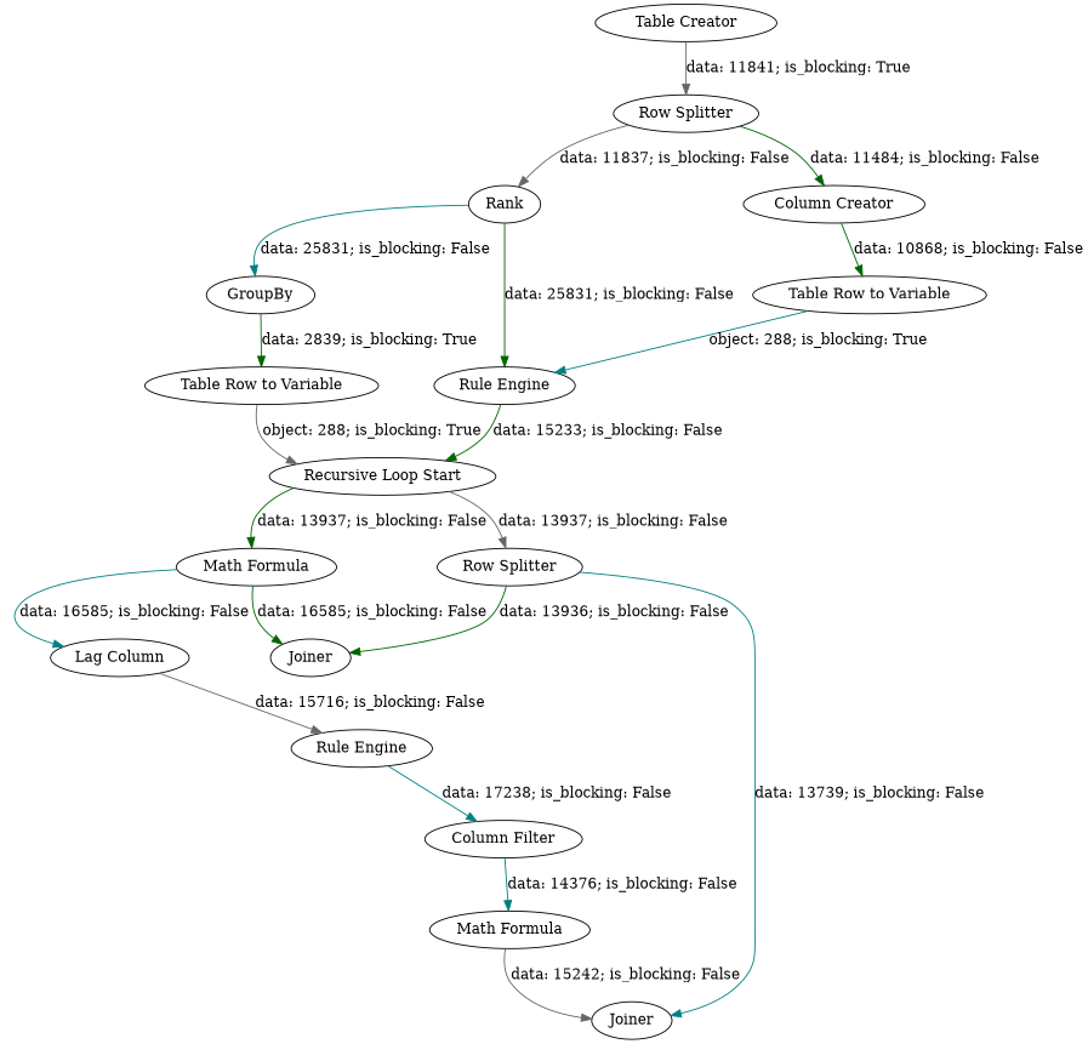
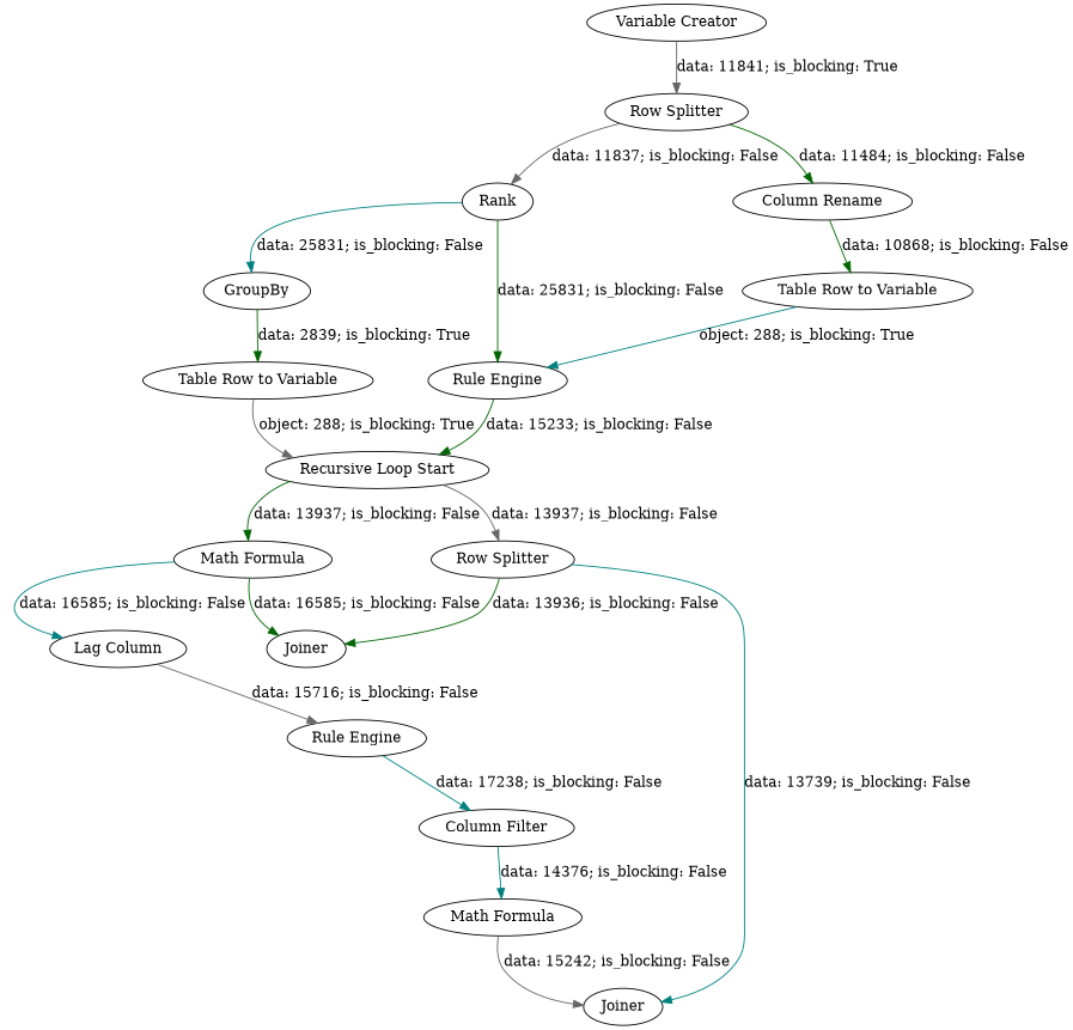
  digraph {
    rankdir=TB
    edge [color=darkgreen]
    n1 [label="Row Splitter"]
    n2 [label=Rank]
-   n3 [label="Column Creator"]
+   n3 [label="Column Rename"]
    n4 [label=GroupBy]
    n5 [label="Rule Engine"]
    n6 [label="Table Row to Variable"]
    n7 [label="Math Formula"]
    n8 [label="Lag Column"]
    n9 [label=Joiner]
    n10 [label="Rule Engine"]
    n11 [label="Table Row to Variable"]
    n12 [label="Recursive Loop Start"]
-   n13 [label="Table Creator"]
+   n13 [label="Variable Creator"]
    n14 [label="Math Formula"]
    n15 [label=Joiner]
    n16 [label="Row Splitter"]
    n17 [label="Column Filter"]
    n1 -> n2 [color=gray40 label="data: 11837; is_blocking: False"]
    n1 -> n3 [label="data: 11484; is_blocking: False"]
    n2 -> n4 [color=teal label="data: 25831; is_blocking: False"]
    n2 -> n5 [label="data: 25831; is_blocking: False"]
    n3 -> n6 [label="data: 10868; is_blocking: False"]
    n4 -> n11 [label="data: 2839; is_blocking: True"]
    n5 -> n12 [label="data: 15233; is_blocking: False"]
    n6 -> n5 [color=teal label="object: 288; is_blocking: True"]
    n7 -> n8 [color=teal label="data: 16585; is_blocking: False"]
    n7 -> n9 [label="data: 16585; is_blocking: False"]
    n8 -> n10 [color=gray40 label="data: 15716; is_blocking: False"]
    n10 -> n17 [color=teal label="data: 17238; is_blocking: False"]
    n11 -> n12 [color=gray40 label="object: 288; is_blocking: True"]
    n12 -> n7 [label="data: 13937; is_blocking: False"]
    n12 -> n16 [color=gray40 label="data: 13937; is_blocking: False"]
    n13 -> n1 [color=gray40 label="data: 11841; is_blocking: True"]
    n14 -> n15 [color=gray40 label="data: 15242; is_blocking: False"]
    n16 -> n9 [label="data: 13936; is_blocking: False"]
    n16 -> n15 [color=teal label="data: 13739; is_blocking: False"]
    n17 -> n14 [color=teal label="data: 14376; is_blocking: False"]
  }
